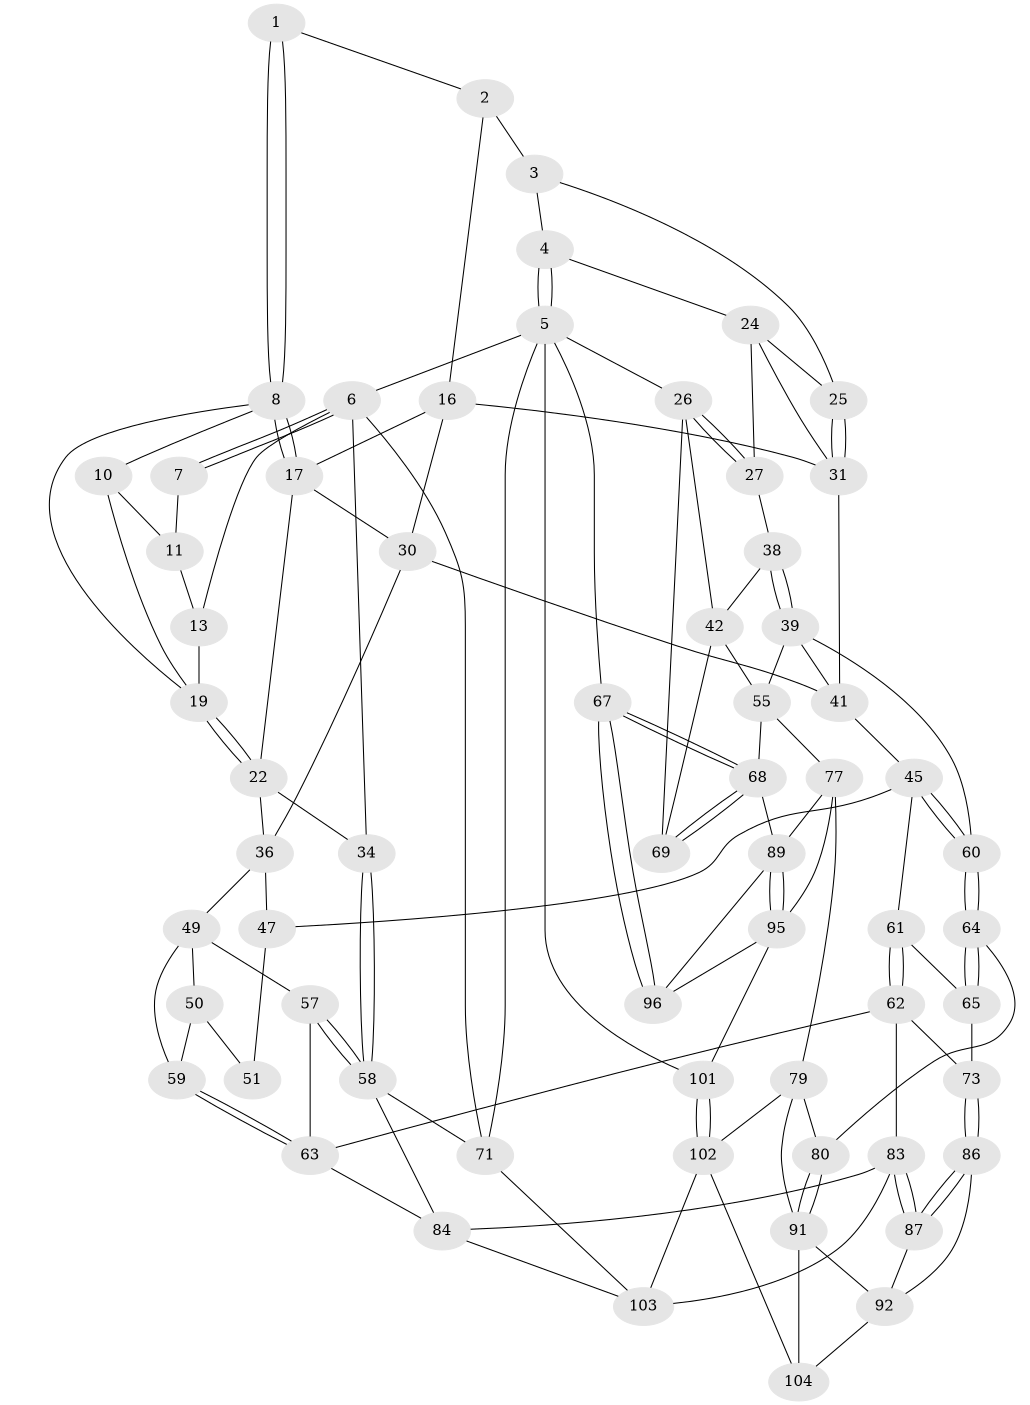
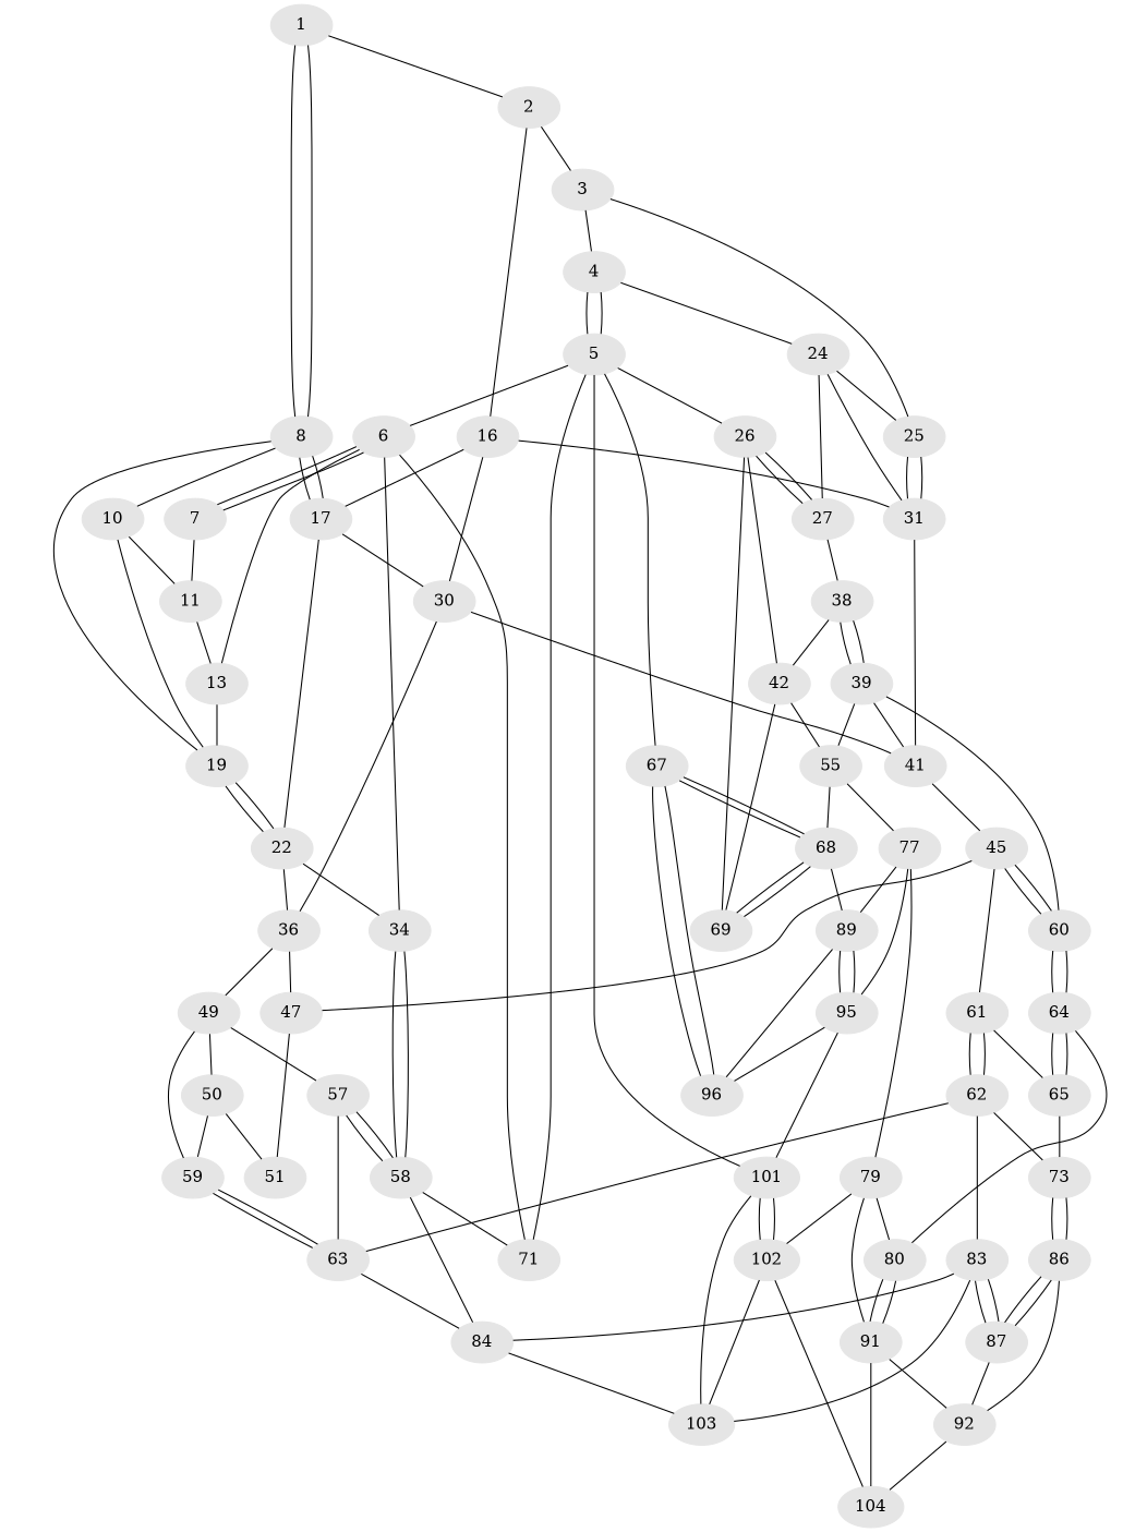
  graph {
    node [color=gray90 style=filled]
    2 [super="+15"]
    1
    8 [super="+9"]
    3 [super="+23"]
    16 [super="+29"]
    10 [super="+18"]
    17 [super="+21"]
    19 [super="+20"]
    4
    25
    30 [super="+35"]
    31 [super="+32"]
    5 [super="+66"]
    24 [super="+28"]
    6 [super="+14"]
    26 [super="+43"]
    67
    71
    101
    27
    7
    13
    34
    42 [super="+54"]
    69
    68 [super="+75"]
    96
    103 [super="+106"]
    102 [super="+105"]
    11 [super="+12"]
    58 [super="+70"]
    22 [super="+33"]
    36 [super="+37"]
    41 [super="+44"]
    47 [super="+48"]
    49 [super="+56"]
    38
    55 [super="+76"]
    39 [super="+40"]
    45 [super="+46"]
    84 [super="+98"]
    51 [super="+52"]
    50 [super="+53"]
    57
    59
    60
    77 [super="+78"]
    64
    61
    62 [super="+74"]
    65 [super="+72"]
    63 [super="+82"]
    89 [super="+90"]
    79 [super="+99"]
    95 [super="+97"]
    80 [super="+81"]
    73
    83
    86 [super="+88"]
    87 [super="+94"]
    91 [super="+100"]
    92 [super="+93"]
    104
    2 -- 3 [weight=2]
    2 -- 16
    1 -- 2
    1 -- 8
    1 -- 8
    8 -- 10
    8 -- 17
    8 -- 17
    8 -- 19
    3 -- 4
    3 -- 25
    16 -- 17
    16 -- 30
    16 -- 31
    10 -- 19
    10 -- 11 [weight=2]
    17 -- 30
    17 -- 22
    19 -- 22
    19 -- 22
    4 -- 5
    4 -- 5
    4 -- 24
    25 -- 31
    25 -- 31
    30 -- 36
    30 -- 41
    31 -- 41
    5 -- 6
    5 -- 26
    5 -- 67
    5 -- 71
    5 -- 101
    24 -- 25
    24 -- 31
    24 -- 27
    6 -- 71
    6 -- 7
    6 -- 7
    6 -- 13
    6 -- 34
    26 -- 27
    26 -- 27
    26 -- 42
    26 -- 69
    67 -- 68
    67 -- 68
    67 -- 96
    67 -- 96
-   71 -- 103
+   101 -- 103
    101 -- 102
    101 -- 102
    27 -- 38
    7 -- 11
    13 -- 19
    34 -- 58
    34 -- 58
    42 -- 69
    42 -- 55
    68 -- 69
    68 -- 69
    68 -- 89
    102 -- 103
    102 -- 104
    11 -- 13
    58 -- 71
    58 -- 84
    22 -- 34
    22 -- 36
    36 -- 47
    36 -- 49
    41 -- 45
    47 -- 51 [weight=2]
    49 -- 50
    49 -- 57
    49 -- 59
    38 -- 42
    38 -- 39
    38 -- 39
    55 -- 68
    55 -- 77
    39 -- 41
    39 -- 55
    39 -- 60
    45 -- 47
    45 -- 60
    45 -- 60
    45 -- 61
    84 -- 103
    50 -- 51 [weight=2]
    50 -- 59
    57 -- 58
    57 -- 58
    57 -- 63
    59 -- 63
    59 -- 63
    60 -- 64
    60 -- 64
    77 -- 89
    77 -- 79
    77 -- 95
    64 -- 65
    64 -- 65
    64 -- 80
    61 -- 62
    61 -- 62
    61 -- 65
    62 -- 63
    62 -- 73
    62 -- 83
    65 -- 73
    63 -- 84
    89 -- 96
    89 -- 95
    89 -- 95
    79 -- 102
    79 -- 80
    79 -- 91
    95 -- 101
    95 -- 96
    80 -- 91
    80 -- 91
    73 -- 86
    73 -- 86
    83 -- 103
    83 -- 84
    83 -- 87
    83 -- 87
    86 -- 87
    86 -- 87
    86 -- 92
    87 -- 92
    91 -- 92
    91 -- 104
    92 -- 104
  }
